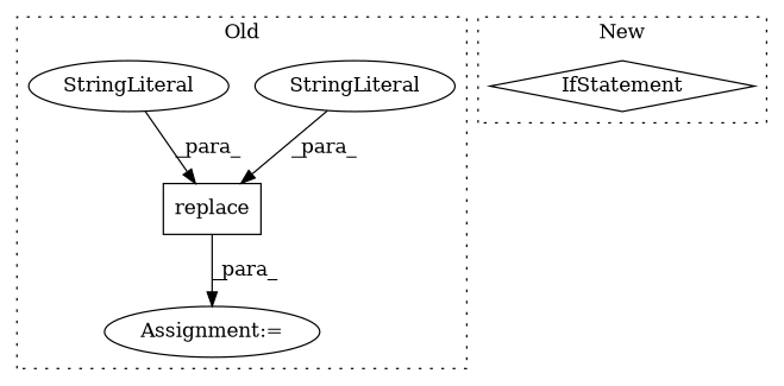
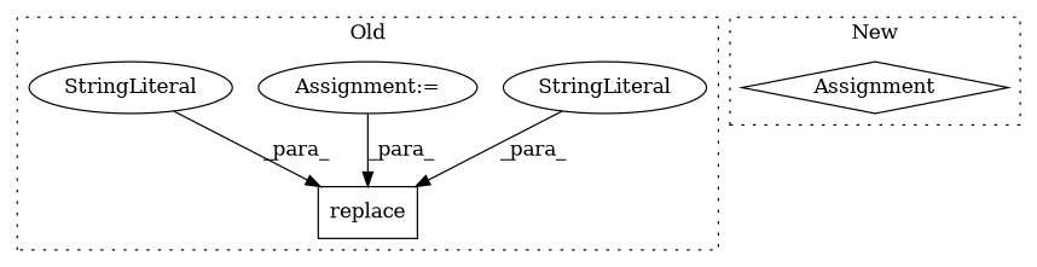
  digraph {
    node [a=45 l=3 shape=ellipse]
    n1 [a=32 l="8,1" label=replace s="2312,2327" shape=box]
    n2 [label=StringLiteral s=2324]
    n3 [a=7 l=1 label="Assignment:=" s=2491]
    n4 [label=StringLiteral s=2320]
-   n5 [a=25 l="4,2" label=IfStatement s="2096,2121" shape=diamond]
+   n5 [a=25 l="4,2" label=Assignment s="2096,2121" shape=diamond]
    subgraph cluster_1 {
      label=Old
      style=dotted
      n1
      n2
      n3
      n4
    }
    subgraph cluster_2 {
      label=New
      style=dotted
      n5
    }
-   n1 -> n3 [label=_para_]
+   n3 -> n1 [label=_para_]
    n2 -> n1 [label=_para_]
    n4 -> n1 [label=_para_]
  }
